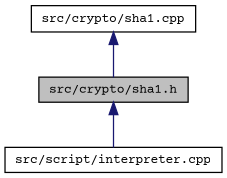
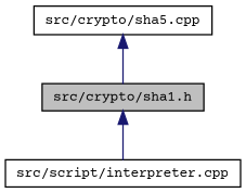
  digraph {
    fontname="Courier Prime"
    node [color=black fillcolor=white fontname="Courier Prime" fontsize=10 shape=record style=filled]
    edge [color=midnightblue dir=back fontname="Courier Prime" fontsize=10 labelfontname=Helvetica labelfontsize=10 style=solid]
    n1 [fillcolor=grey75 fontcolor=black height=0.2 label="src/crypto/sha1.h" width=0.4]
    n2 [height=0.2 label="src/script/interpreter.cpp" width=0.4]
-   n3 [height=0.2 label="src/crypto/sha1.cpp" width=0.4]
+   n3 [height=0.2 label="src/crypto/sha5.cpp" width=0.4]
    n1 -> n2
    n3 -> n1
  }
